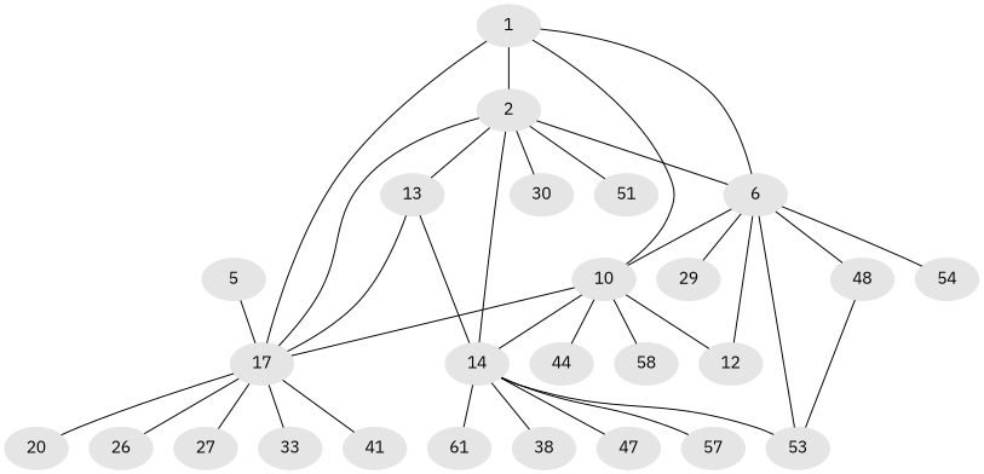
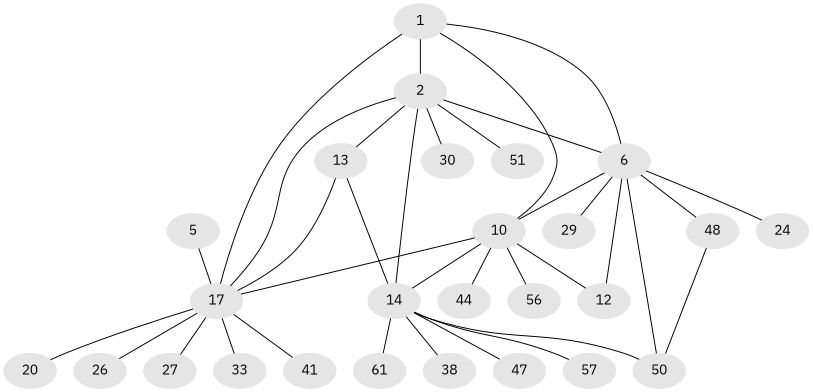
  graph {
    fontname="IBM Plex Sans"
    node [color=gray90 fontname="IBM Plex Sans" style=filled]
    edge [fontname="IBM Plex Sans"]
    1 [super="+4+68+87+58"]
    2 [super="+3"]
    6 [super="+38+7+8"]
    10 [super="+11"]
    17 [super="+53+18+65+72+21"]
    13
    14 [super="+46+28+89+64"]
    30
    51 [super="+62"]
    48 [super="+86"]
    12 [super="+23+76+67+40"]
-   24 [super="+39" label=54]
+   24 [super="+39"]
    29 [super="+34"]
-   50 [super="+52+54+77+59" label=53]
+   50 [super="+52+54+77+59"]
    44
-   56 [label=58]
+   56
    20 [super="+80"]
    26
    27 [super="+32"]
    33
    41
    n22 [label=38]
    47
    57
    61
    5 [super="+63"]
    1 -- 2 [weight=4]
    1 -- 6
    1 -- 10
    1 -- 17
    2 -- 6 [weight=3]
    2 -- 17
    2 -- 13 [weight=2]
    2 -- 14 [weight=3]
    2 -- 30
    2 -- 51
    6 -- 10 [weight=2]
    6 -- 48
    6 -- 12
    6 -- 24
    6 -- 29
    6 -- 50 [weight=2]
    10 -- 17
    10 -- 14
    10 -- 12 [weight=2]
    10 -- 44
    10 -- 56
    17 -- 20 [weight=3]
    17 -- 26
    17 -- 27
    17 -- 33
    17 -- 41
    13 -- 17
    13 -- 14
    14 -- 50
    14 -- n22
    14 -- 47
    14 -- 57
    14 -- 61
    48 -- 50
    5 -- 17
  }
